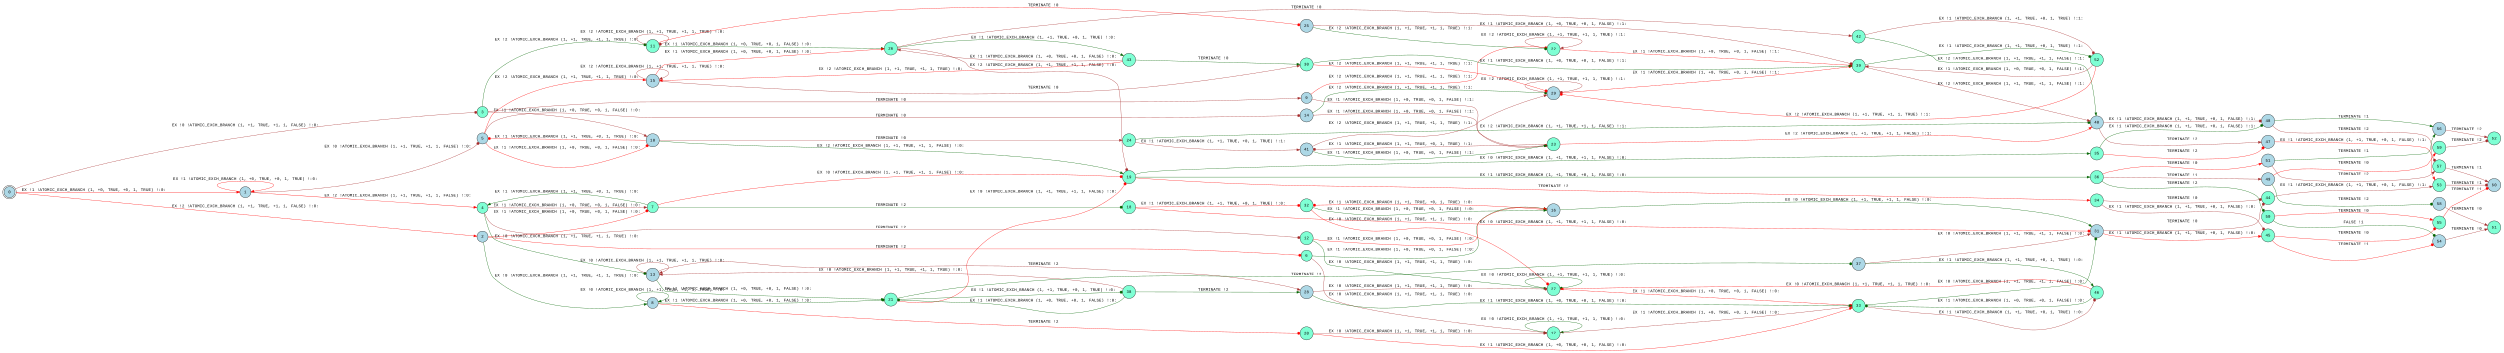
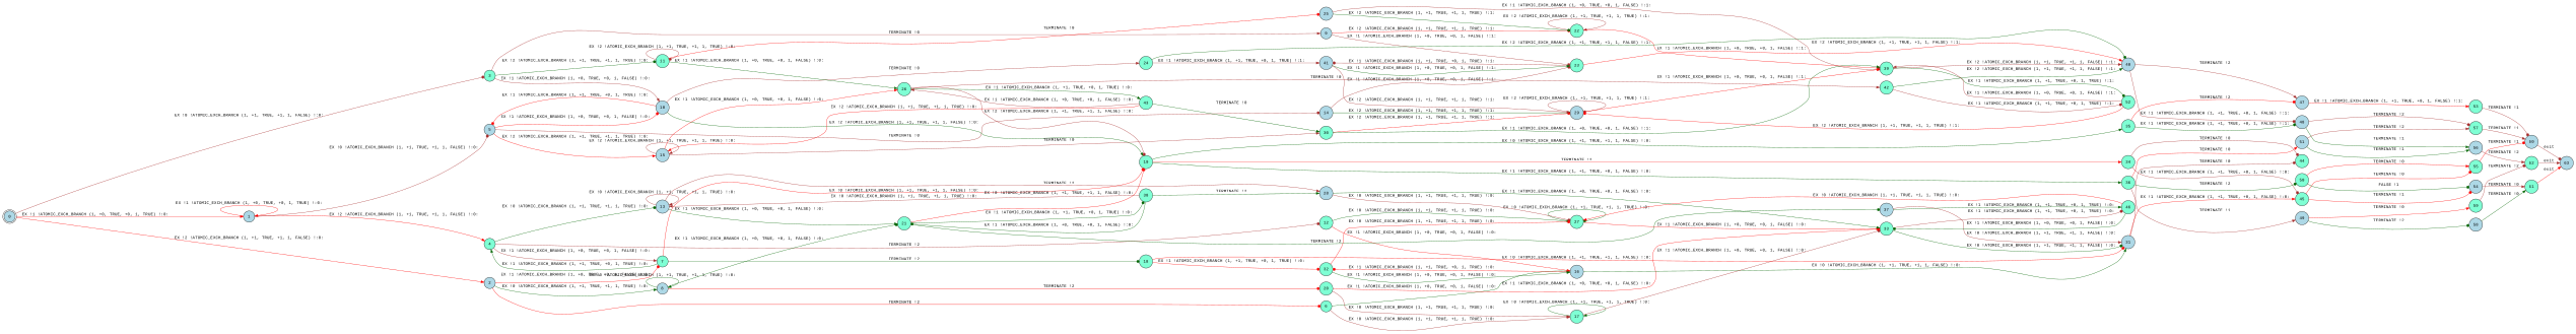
  digraph {
    fontname="Liberation Mono"
    rankdir=LR
    node [fillcolor=aquamarine fontname="Liberation Mono" shape=circle style=filled]
    edge [arrowhead=normal color=brown fontname="Liberation Mono"]
    0 [fillcolor=lightblue peripheries=2]
    1 [fillcolor=lightblue]
    2 [fillcolor=lightblue]
    3
    4
    5 [fillcolor=lightblue]
    6
    7
    8 [fillcolor=lightblue]
    9 [fillcolor=lightblue]
    10 [fillcolor=lightblue]
    11
    12
    13 [fillcolor=lightblue]
    14 [fillcolor=lightblue]
    15 [fillcolor=lightblue]
    16 [fillcolor=lightblue]
    17
    18
    19
    20
    21
    22
    23
    24
    25 [fillcolor=lightblue]
    26
    27
    28 [fillcolor=lightblue]
    29 [fillcolor=lightblue]
    30
    31 [fillcolor=lightblue]
    32
    33
    34
    35
    36
    37 [fillcolor=lightblue]
    38
    39
    40 [fillcolor=lightblue]
    41 [fillcolor=lightblue]
    42
    43
    44
    45
    46
    47 [fillcolor=lightblue]
    48 [fillcolor=lightblue]
    49 [fillcolor=lightblue]
    50
    51 [fillcolor=lightblue]
    52
    53
    54 [fillcolor=lightblue]
    55
    56 [fillcolor=lightblue]
    57
    58 [fillcolor=lightblue]
    59
    60 [fillcolor=lightblue]
    61
    62
+   63 [fillcolor=lightblue]
    0 -> 1 [color=red label="EX !1 !ATOMIC_EXCH_BRANCH (1, +0, TRUE, +0, 1, TRUE) !:0:"]
    0 -> 2 [color=red label="EX !2 !ATOMIC_EXCH_BRANCH (1, +1, TRUE, +1, 1, FALSE) !:0:"]
    0 -> 3 [arrowhead=dot label="EX !0 !ATOMIC_EXCH_BRANCH (1, +1, TRUE, +1, 1, FALSE) !:0:"]
    1 -> 1 [color=red label="EX !1 !ATOMIC_EXCH_BRANCH (1, +0, TRUE, +0, 1, TRUE) !:0:"]
    1 -> 4 [color=red label="EX !2 !ATOMIC_EXCH_BRANCH (1, +1, TRUE, +1, 1, FALSE) !:0:"]
    1 -> 5 [arrowhead=dot label="EX !0 !ATOMIC_EXCH_BRANCH (1, +1, TRUE, +1, 1, FALSE) !:0:"]
    2 -> 6 [arrowhead=dot color=red label="TERMINATE !2"]
    2 -> 7 [arrowhead=dot color=red label="EX !1 !ATOMIC_EXCH_BRANCH (1, +0, TRUE, +0, 1, FALSE) !:0:"]
    2 -> 8 [color=darkgreen label="EX !0 !ATOMIC_EXCH_BRANCH (1, +1, TRUE, +1, 1, TRUE) !:0:"]
    3 -> 9 [label="TERMINATE !0"]
    3 -> 10 [label="EX !1 !ATOMIC_EXCH_BRANCH (1, +0, TRUE, +0, 1, FALSE) !:0:"]
    3 -> 11 [arrowhead=dot color=darkgreen label="EX !2 !ATOMIC_EXCH_BRANCH (1, +1, TRUE, +1, 1, TRUE) !:0:"]
    4 -> 7 [label="EX !1 !ATOMIC_EXCH_BRANCH (1, +0, TRUE, +0, 1, FALSE) !:0:"]
    4 -> 12 [arrowhead=dot label="TERMINATE !2"]
    4 -> 13 [arrowhead=dot color=darkgreen label="EX !0 !ATOMIC_EXCH_BRANCH (1, +1, TRUE, +1, 1, TRUE) !:0:"]
    5 -> 10 [arrowhead=dot color=red label="EX !1 !ATOMIC_EXCH_BRANCH (1, +0, TRUE, +0, 1, FALSE) !:0:"]
    5 -> 14 [arrowhead=dot label="TERMINATE !0"]
    5 -> 15 [color=red label="EX !2 !ATOMIC_EXCH_BRANCH (1, +1, TRUE, +1, 1, TRUE) !:0:"]
    6 -> 16 [color=darkgreen label="EX !1 !ATOMIC_EXCH_BRANCH (1, +0, TRUE, +0, 1, FALSE) !:0:"]
    6 -> 17 [label="EX !0 !ATOMIC_EXCH_BRANCH (1, +1, TRUE, +1, 1, TRUE) !:0:"]
    7 -> 4 [color=darkgreen label="EX !1 !ATOMIC_EXCH_BRANCH (1, +1, TRUE, +0, 1, TRUE) !:0:"]
    7 -> 18 [arrowhead=dot color=darkgreen label="TERMINATE !2"]
    7 -> 19 [arrowhead=dot color=red label="EX !0 !ATOMIC_EXCH_BRANCH (1, +1, TRUE, +1, 1, FALSE) !:0:"]
    8 -> 8 [color=darkgreen label="EX !0 !ATOMIC_EXCH_BRANCH (1, +1, TRUE, +1, 1, TRUE) !:0:"]
    8 -> 20 [arrowhead=dot color=red label="TERMINATE !2"]
    8 -> 21 [arrowhead=dot color=darkgreen label="EX !1 !ATOMIC_EXCH_BRANCH (1, +0, TRUE, +0, 1, FALSE) !:0:"]
    9 -> 22 [arrowhead=dot color=red label="EX !2 !ATOMIC_EXCH_BRANCH (1, +1, TRUE, +1, 1, TRUE) !:1:"]
    9 -> 23 [arrowhead=dot label="EX !1 !ATOMIC_EXCH_BRANCH (1, +0, TRUE, +0, 1, FALSE) !:1:"]
    10 -> 5 [arrowhead=dot color=red label="EX !1 !ATOMIC_EXCH_BRANCH (1, +1, TRUE, +0, 1, TRUE) !:0:"]
    10 -> 19 [color=darkgreen label="EX !2 !ATOMIC_EXCH_BRANCH (1, +1, TRUE, +1, 1, FALSE) !:0:"]
    10 -> 24 [label="TERMINATE !0"]
    11 -> 11 [arrowhead=dot label="EX !2 !ATOMIC_EXCH_BRANCH (1, +1, TRUE, +1, 1, TRUE) !:0:"]
    11 -> 25 [arrowhead=dot color=red label="TERMINATE !0"]
    11 -> 26 [color=darkgreen label="EX !1 !ATOMIC_EXCH_BRANCH (1, +0, TRUE, +0, 1, FALSE) !:0:"]
    12 -> 16 [color=red label="EX !1 !ATOMIC_EXCH_BRANCH (1, +0, TRUE, +0, 1, FALSE) !:0:"]
    12 -> 27 [color=darkgreen label="EX !0 !ATOMIC_EXCH_BRANCH (1, +1, TRUE, +1, 1, TRUE) !:0:"]
    13 -> 13 [label="EX !0 !ATOMIC_EXCH_BRANCH (1, +1, TRUE, +1, 1, TRUE) !:0:"]
    13 -> 21 [color=darkgreen label="EX !1 !ATOMIC_EXCH_BRANCH (1, +0, TRUE, +0, 1, FALSE) !:0:"]
    13 -> 28 [label="TERMINATE !2"]
    14 -> 23 [arrowhead=dot label="EX !1 !ATOMIC_EXCH_BRANCH (1, +0, TRUE, +0, 1, FALSE) !:1:"]
    14 -> 29 [arrowhead=dot color=darkgreen label="EX !2 !ATOMIC_EXCH_BRANCH (1, +1, TRUE, +1, 1, TRUE) !:1:"]
    15 -> 15 [label="EX !2 !ATOMIC_EXCH_BRANCH (1, +1, TRUE, +1, 1, TRUE) !:0:"]
    15 -> 26 [color=red label="EX !1 !ATOMIC_EXCH_BRANCH (1, +0, TRUE, +0, 1, FALSE) !:0:"]
    15 -> 30 [label="TERMINATE !0"]
    16 -> 31 [color=darkgreen label="EX !0 !ATOMIC_EXCH_BRANCH (1, +1, TRUE, +1, 1, FALSE) !:0:"]
    16 -> 32 [arrowhead=dot color=red label="EX !1 !ATOMIC_EXCH_BRANCH (1, +1, TRUE, +0, 1, TRUE) !:0:"]
    17 -> 17 [color=darkgreen label="EX !0 !ATOMIC_EXCH_BRANCH (1, +1, TRUE, +1, 1, TRUE) !:0:"]
    17 -> 33 [arrowhead=dot label="EX !1 !ATOMIC_EXCH_BRANCH (1, +0, TRUE, +0, 1, FALSE) !:0:"]
    18 -> 31 [arrowhead=dot color=red label="EX !0 !ATOMIC_EXCH_BRANCH (1, +1, TRUE, +1, 1, FALSE) !:0:"]
    18 -> 32 [arrowhead=dot color=red label="EX !1 !ATOMIC_EXCH_BRANCH (1, +1, TRUE, +0, 1, TRUE) !:0:"]
    19 -> 34 [color=red label="TERMINATE !2"]
    19 -> 35 [color=darkgreen label="EX !0 !ATOMIC_EXCH_BRANCH (1, +1, TRUE, +1, 1, FALSE) !:0:"]
    19 -> 36 [color=darkgreen label="EX !1 !ATOMIC_EXCH_BRANCH (1, +1, TRUE, +0, 1, FALSE) !:0:"]
    20 -> 17 [label="EX !0 !ATOMIC_EXCH_BRANCH (1, +1, TRUE, +1, 1, TRUE) !:0:"]
    20 -> 33 [color=red label="EX !1 !ATOMIC_EXCH_BRANCH (1, +0, TRUE, +0, 1, FALSE) !:0:"]
    21 -> 19 [arrowhead=dot color=red label="EX !0 !ATOMIC_EXCH_BRANCH (1, +1, TRUE, +1, 1, FALSE) !:0:"]
    21 -> 37 [arrowhead=dot color=darkgreen label="TERMINATE !2"]
    21 -> 38 [arrowhead=dot color=darkgreen label="EX !1 !ATOMIC_EXCH_BRANCH (1, +1, TRUE, +0, 1, TRUE) !:0:"]
    22 -> 22 [label="EX !2 !ATOMIC_EXCH_BRANCH (1, +1, TRUE, +1, 1, TRUE) !:1:"]
    22 -> 39 [arrowhead=dot color=red label="EX !1 !ATOMIC_EXCH_BRANCH (1, +0, TRUE, +0, 1, FALSE) !:1:"]
    23 -> 40 [color=red label="EX !2 !ATOMIC_EXCH_BRANCH (1, +1, TRUE, +1, 1, FALSE) !:1:"]
    23 -> 41 [arrowhead=dot label="EX !1 !ATOMIC_EXCH_BRANCH (1, +1, TRUE, +0, 1, TRUE) !:1:"]
    24 -> 40 [arrowhead=dot color=darkgreen label="EX !2 !ATOMIC_EXCH_BRANCH (1, +1, TRUE, +1, 1, FALSE) !:1:"]
    24 -> 41 [label="EX !1 !ATOMIC_EXCH_BRANCH (1, +1, TRUE, +0, 1, TRUE) !:1:"]
    25 -> 22 [arrowhead=dot color=darkgreen label="EX !2 !ATOMIC_EXCH_BRANCH (1, +1, TRUE, +1, 1, TRUE) !:1:"]
    25 -> 39 [arrowhead=dot label="EX !1 !ATOMIC_EXCH_BRANCH (1, +0, TRUE, +0, 1, FALSE) !:1:"]
    26 -> 19 [arrowhead=dot label="EX !2 !ATOMIC_EXCH_BRANCH (1, +1, TRUE, +1, 1, FALSE) !:0:"]
    26 -> 42 [label="TERMINATE !0"]
    26 -> 43 [color=darkgreen label="EX !1 !ATOMIC_EXCH_BRANCH (1, +1, TRUE, +0, 1, TRUE) !:0:"]
    27 -> 27 [arrowhead=dot color=darkgreen label="EX !0 !ATOMIC_EXCH_BRANCH (1, +1, TRUE, +1, 1, TRUE) !:0:"]
    27 -> 33 [arrowhead=dot color=red label="EX !1 !ATOMIC_EXCH_BRANCH (1, +0, TRUE, +0, 1, FALSE) !:0:"]
    28 -> 27 [arrowhead=dot label="EX !0 !ATOMIC_EXCH_BRANCH (1, +1, TRUE, +1, 1, TRUE) !:0:"]
    28 -> 33 [color=darkgreen label="EX !1 !ATOMIC_EXCH_BRANCH (1, +0, TRUE, +0, 1, FALSE) !:0:"]
    29 -> 29 [arrowhead=dot label="EX !2 !ATOMIC_EXCH_BRANCH (1, +1, TRUE, +1, 1, TRUE) !:1:"]
    29 -> 39 [color=red label="EX !1 !ATOMIC_EXCH_BRANCH (1, +0, TRUE, +0, 1, FALSE) !:1:"]
    30 -> 29 [arrowhead=dot color=red label="EX !2 !ATOMIC_EXCH_BRANCH (1, +1, TRUE, +1, 1, TRUE) !:1:"]
    30 -> 39 [color=darkgreen label="EX !1 !ATOMIC_EXCH_BRANCH (1, +0, TRUE, +0, 1, FALSE) !:1:"]
    31 -> 44 [arrowhead=dot label="TERMINATE !0"]
    31 -> 45 [color=red label="EX !1 !ATOMIC_EXCH_BRANCH (1, +1, TRUE, +0, 1, FALSE) !:0:"]
    32 -> 16 [color=darkgreen label="EX !1 !ATOMIC_EXCH_BRANCH (1, +0, TRUE, +0, 1, FALSE) !:0:"]
    32 -> 27 [arrowhead=dot color=red label="EX !0 !ATOMIC_EXCH_BRANCH (1, +1, TRUE, +1, 1, TRUE) !:0:"]
    33 -> 31 [arrowhead=dot color=darkgreen label="EX !0 !ATOMIC_EXCH_BRANCH (1, +1, TRUE, +1, 1, FALSE) !:0:"]
    33 -> 46 [arrowhead=dot label="EX !1 !ATOMIC_EXCH_BRANCH (1, +1, TRUE, +0, 1, TRUE) !:0:"]
    34 -> 44 [arrowhead=dot label="TERMINATE !0"]
    34 -> 45 [arrowhead=dot label="EX !1 !ATOMIC_EXCH_BRANCH (1, +1, TRUE, +0, 1, FALSE) !:0:"]
    35 -> 47 [arrowhead=dot color=red label="TERMINATE !2"]
    35 -> 48 [arrowhead=dot color=darkgreen label="EX !1 !ATOMIC_EXCH_BRANCH (1, +1, TRUE, +0, 1, FALSE) !:1:"]
    36 -> 49 [label="TERMINATE !1"]
    36 -> 50 [arrowhead=dot color=darkgreen label="TERMINATE !2"]
    36 -> 51 [color=red label="TERMINATE !0"]
    37 -> 31 [label="EX !0 !ATOMIC_EXCH_BRANCH (1, +1, TRUE, +1, 1, FALSE) !:0:"]
    37 -> 46 [color=darkgreen label="EX !1 !ATOMIC_EXCH_BRANCH (1, +1, TRUE, +0, 1, TRUE) !:0:"]
    38 -> 13 [label="EX !0 !ATOMIC_EXCH_BRANCH (1, +1, TRUE, +1, 1, TRUE) !:0:"]
    38 -> 21 [arrowhead=dot color=darkgreen label="EX !1 !ATOMIC_EXCH_BRANCH (1, +0, TRUE, +0, 1, FALSE) !:0:"]
    38 -> 28 [color=darkgreen label="TERMINATE !2"]
    39 -> 40 [label="EX !2 !ATOMIC_EXCH_BRANCH (1, +1, TRUE, +1, 1, FALSE) !:1:"]
    39 -> 52 [arrowhead=dot color=darkgreen label="EX !1 !ATOMIC_EXCH_BRANCH (1, +1, TRUE, +0, 1, TRUE) !:1:"]
    40 -> 47 [label="TERMINATE !2"]
    40 -> 48 [arrowhead=dot label="EX !1 !ATOMIC_EXCH_BRANCH (1, +1, TRUE, +0, 1, FALSE) !:1:"]
    41 -> 23 [color=darkgreen label="EX !1 !ATOMIC_EXCH_BRANCH (1, +0, TRUE, +0, 1, FALSE) !:1:"]
    41 -> 29 [label="EX !2 !ATOMIC_EXCH_BRANCH (1, +1, TRUE, +1, 1, TRUE) !:1:"]
    42 -> 40 [color=darkgreen label="EX !2 !ATOMIC_EXCH_BRANCH (1, +1, TRUE, +1, 1, FALSE) !:1:"]
    42 -> 52 [arrowhead=dot label="EX !1 !ATOMIC_EXCH_BRANCH (1, +1, TRUE, +0, 1, TRUE) !:1:"]
    43 -> 15 [color=red label="EX !2 !ATOMIC_EXCH_BRANCH (1, +1, TRUE, +1, 1, TRUE) !:0:"]
    43 -> 26 [label="EX !1 !ATOMIC_EXCH_BRANCH (1, +0, TRUE, +0, 1, FALSE) !:0:"]
    43 -> 30 [color=darkgreen label="TERMINATE !0"]
-   44 -> 53 [label="EX !1 !ATOMIC_EXCH_BRANCH (1, +1, TRUE, +0, 1, FALSE) !:1:"]
    45 -> 54 [arrowhead=dot color=red label="TERMINATE !1"]
    45 -> 55 [arrowhead=dot color=red label="TERMINATE !0"]
    46 -> 27 [color=red label="EX !0 !ATOMIC_EXCH_BRANCH (1, +1, TRUE, +1, 1, TRUE) !:0:"]
    46 -> 33 [arrowhead=dot color=darkgreen label="EX !1 !ATOMIC_EXCH_BRANCH (1, +0, TRUE, +0, 1, FALSE) !:0:"]
    47 -> 53 [color=red label="EX !1 !ATOMIC_EXCH_BRANCH (1, +1, TRUE, +0, 1, FALSE) !:1:"]
    48 -> 56 [color=darkgreen label="TERMINATE !1"]
    48 -> 57 [arrowhead=dot label="TERMINATE !2"]
    49 -> 58 [arrowhead=dot color=darkgreen label="TERMINATE !2"]
    49 -> 59 [color=red label="TERMINATE !0"]
    50 -> 54 [arrowhead=dot color=darkgreen label="FALSE !1"]
    50 -> 55 [color=red label="TERMINATE !0"]
    51 -> 56 [color=darkgreen label="TERMINATE !1"]
    51 -> 57 [label="TERMINATE !2"]
    52 -> 29 [arrowhead=dot color=red label="EX !2 !ATOMIC_EXCH_BRANCH (1, +1, TRUE, +1, 1, TRUE) !:1:"]
    52 -> 39 [label="EX !1 !ATOMIC_EXCH_BRANCH (1, +0, TRUE, +0, 1, FALSE) !:1:"]
    53 -> 60 [arrowhead=dot label="TERMINATE !1"]
    54 -> 61 [label="TERMINATE !0"]
    55 -> 60 [arrowhead=dot color=red label="TERMINATE !1"]
    56 -> 62 [label="TERMINATE !2"]
    57 -> 60 [label="TERMINATE !1"]
-   58 -> 61 [label="TERMINATE !0"]
+   58 -> 61 [color=darkgreen label="TERMINATE !0"]
    59 -> 62 [arrowhead=dot label="TERMINATE !2"]
+   60 -> 63 [arrowhead=dot label=exit]
+   61 -> 63 [color=red label=exit]
+   62 -> 63 [label=exit]
  }
